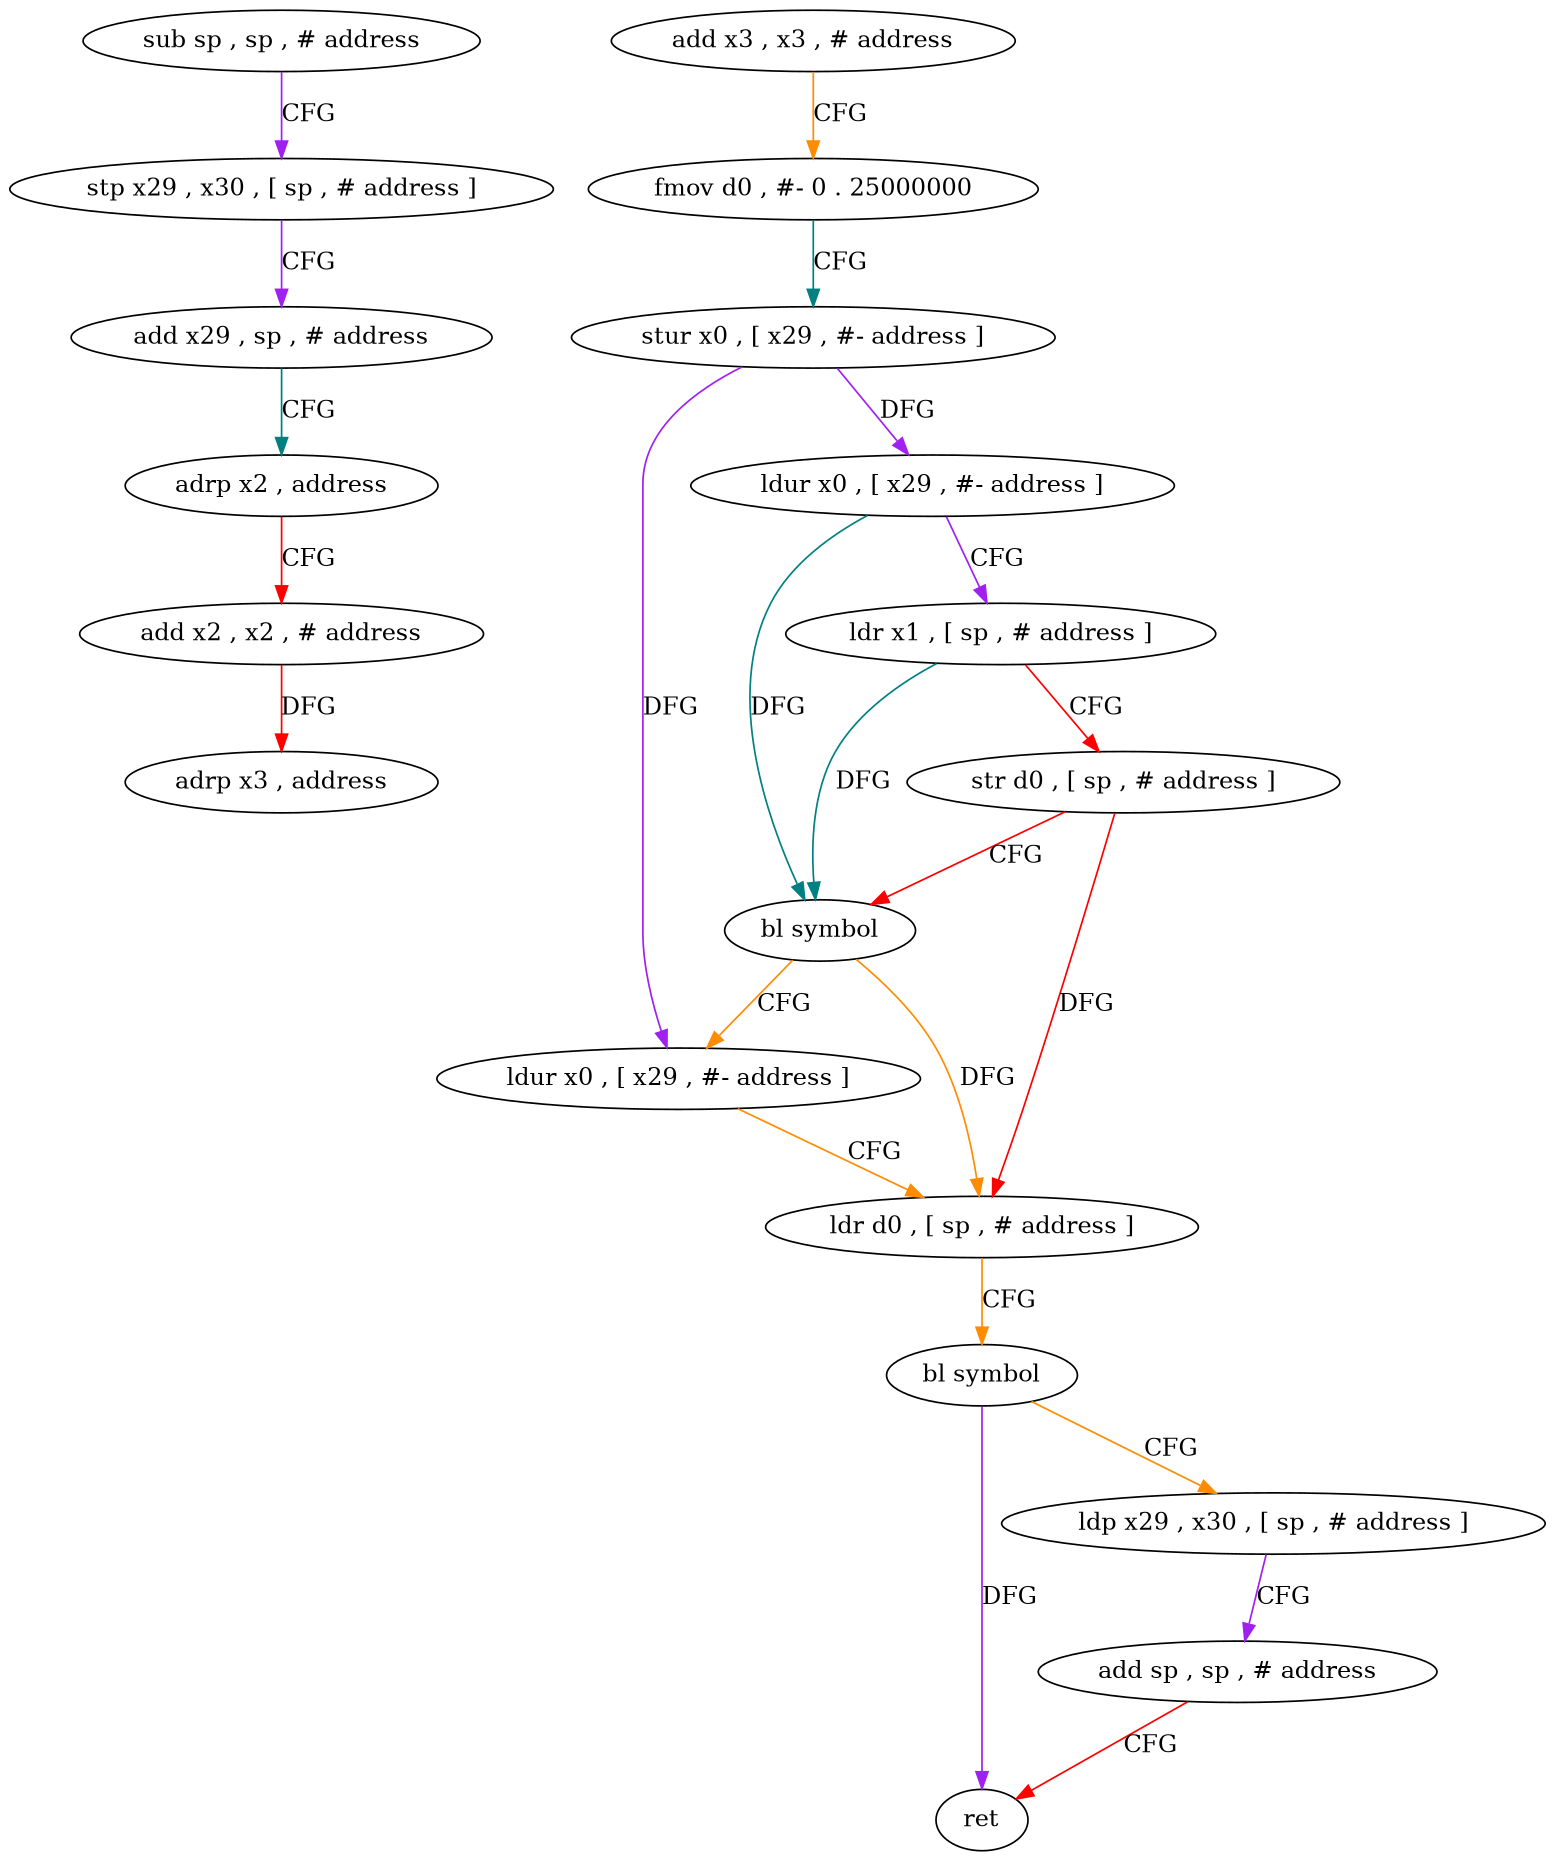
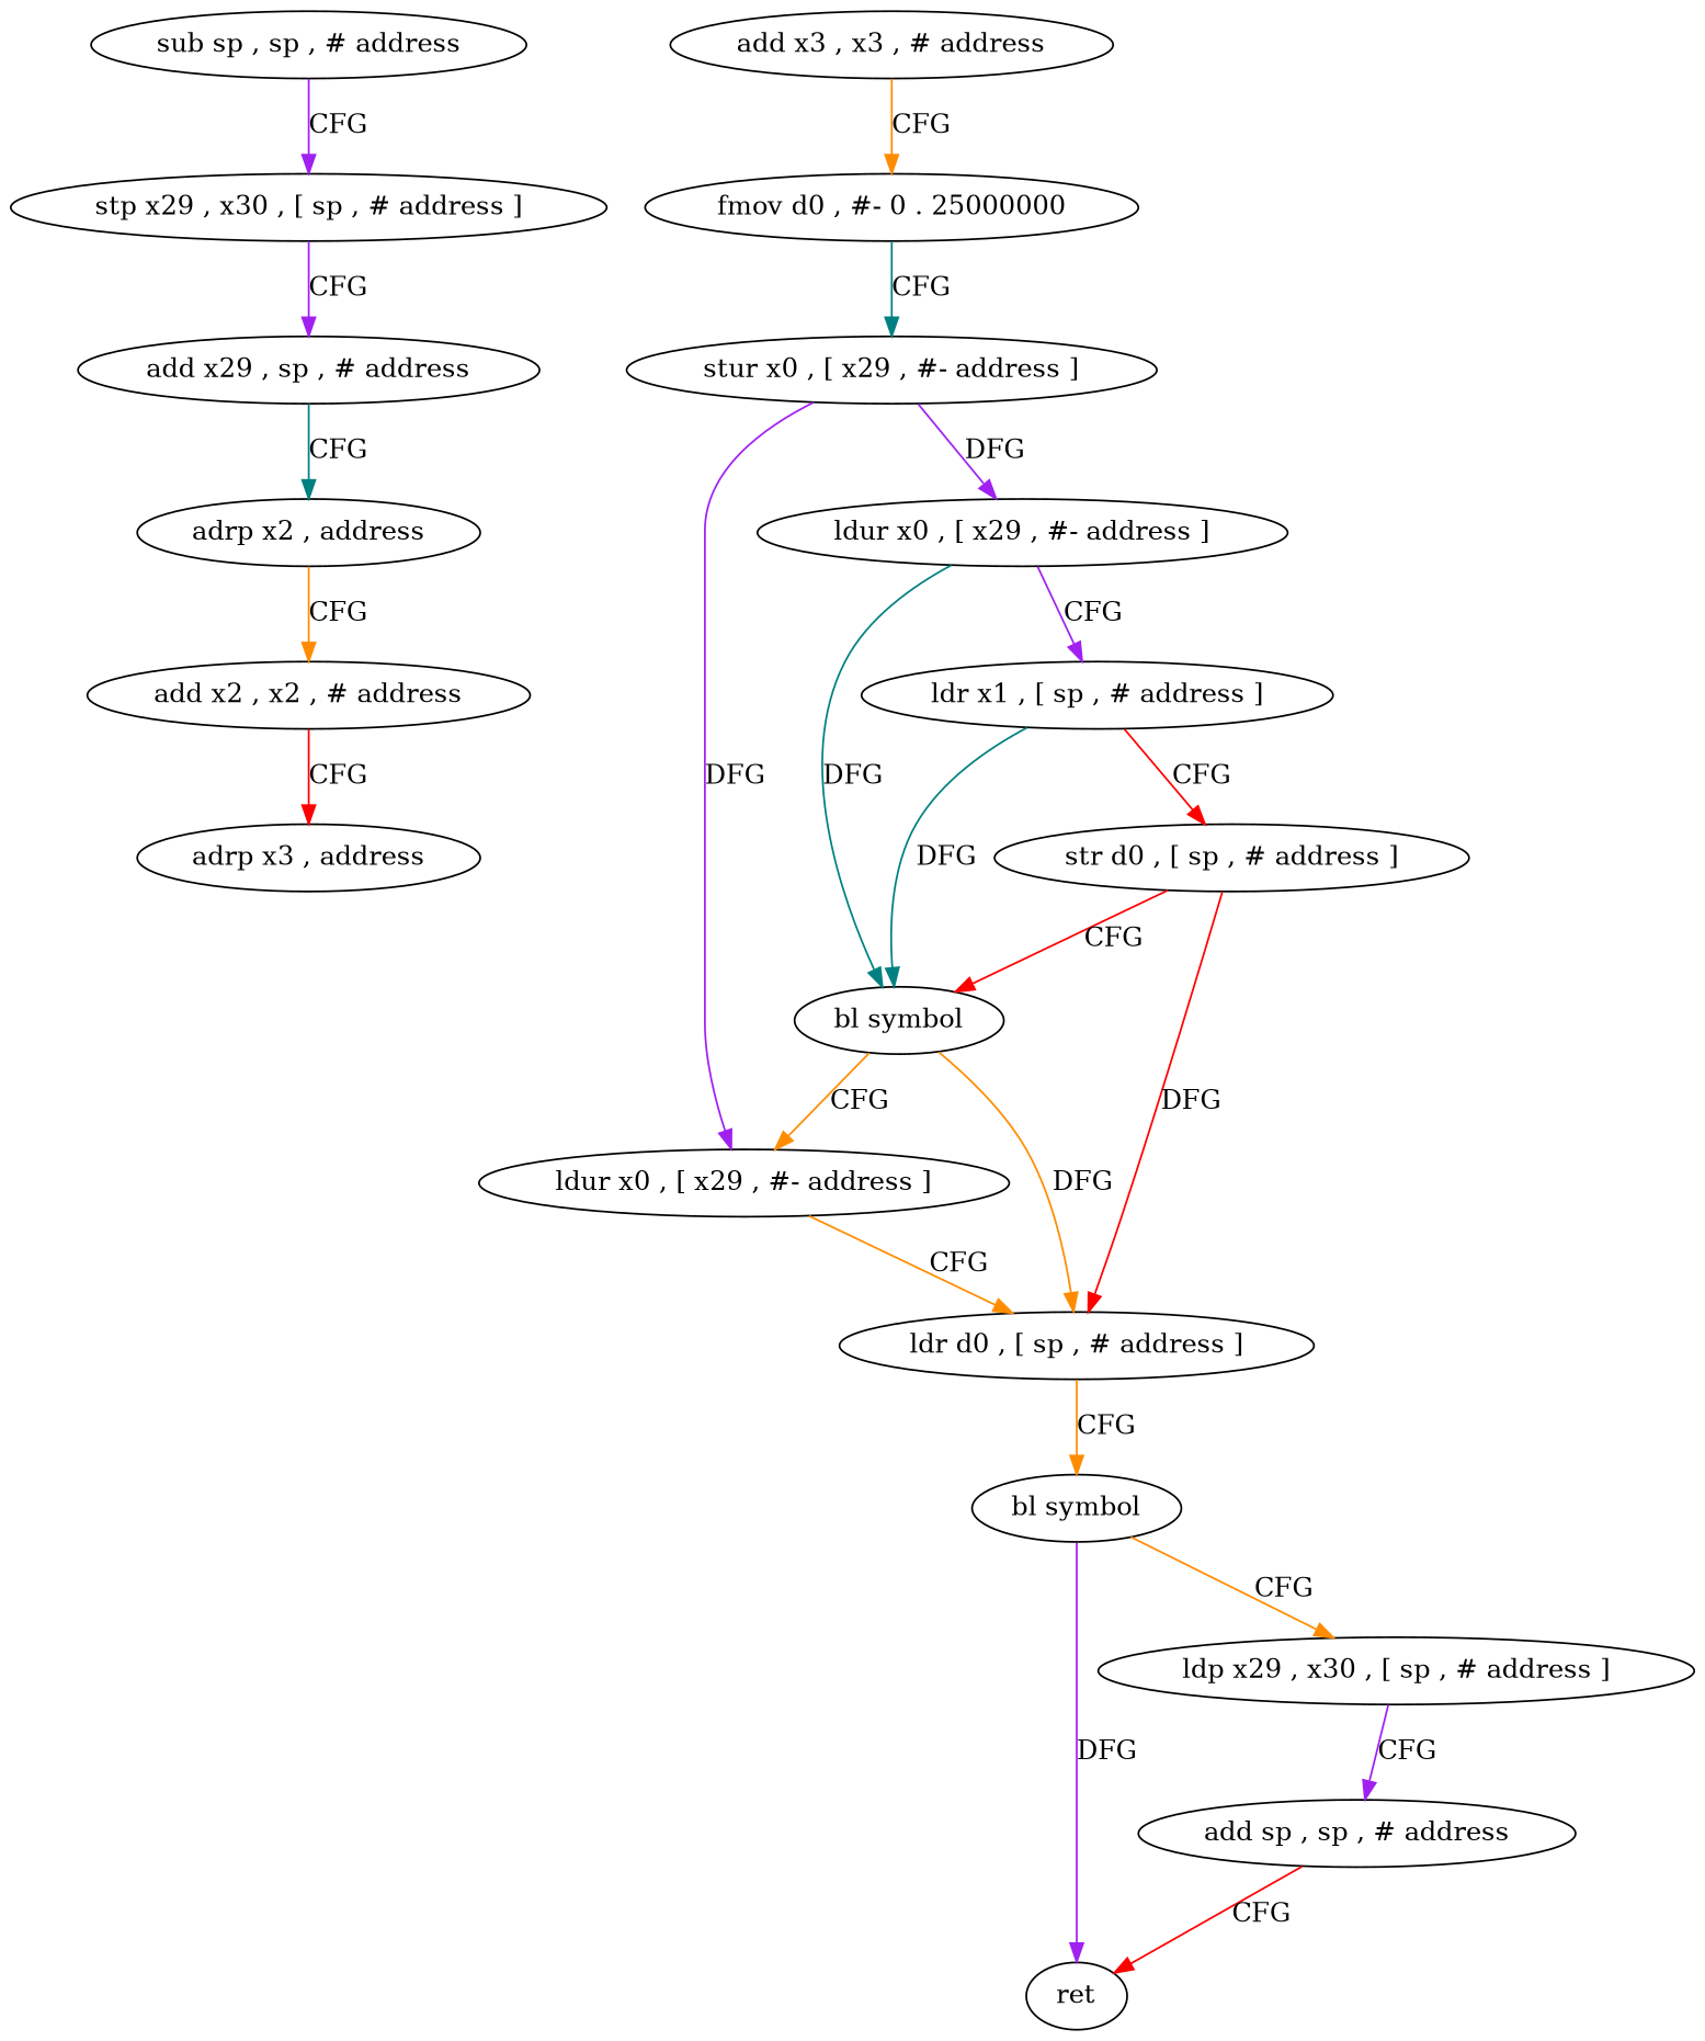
  digraph {
    edge [color=purple]
    n1 [label="sub sp , sp , # address"]
    n2 [label="stp x29 , x30 , [ sp , # address ]"]
    n3 [label="add x29 , sp , # address"]
    n4 [label="adrp x2 , address"]
    n5 [label="add x2 , x2 , # address"]
    n6 [label="adrp x3 , address"]
    n7 [label="add x3 , x3 , # address"]
    n8 [label="fmov d0 , #- 0 . 25000000"]
    n9 [label="stur x0 , [ x29 , #- address ]"]
    n10 [label="ldur x0 , [ x29 , #- address ]"]
    n11 [label="ldur x0 , [ x29 , #- address ]"]
    n12 [label="str d0 , [ sp , # address ]"]
    n13 [label="bl symbol"]
    n14 [label="ldr d0 , [ sp , # address ]"]
    n15 [label="ldr x1 , [ sp , # address ]"]
    n16 [label="bl symbol"]
    n17 [label="ldp x29 , x30 , [ sp , # address ]"]
    n18 [label=ret]
    n19 [label="add sp , sp , # address"]
    n1 -> n2 [label=CFG]
    n2 -> n3 [label=CFG]
    n3 -> n4 [color=teal label=CFG]
-   n4 -> n5 [color=red label=CFG]
-   n5 -> n6 [color=red label=DFG]
+   n4 -> n5 [color=darkorange label=CFG]
+   n5 -> n6 [color=red label=CFG]
    n7 -> n8 [color=darkorange label=CFG]
    n8 -> n9 [color=teal label=CFG]
    n9 -> n10 [label=DFG]
    n9 -> n11 [label=DFG]
    n10 -> n13 [color=teal label=DFG]
    n10 -> n15 [label=CFG]
    n11 -> n14 [color=darkorange label=CFG]
    n12 -> n13 [color=red label=CFG]
    n12 -> n14 [color=red label=DFG]
    n13 -> n11 [color=darkorange label=CFG]
    n13 -> n14 [color=darkorange label=DFG]
    n14 -> n16 [color=darkorange label=CFG]
    n15 -> n12 [color=red label=CFG]
    n15 -> n13 [color=teal label=DFG]
    n16 -> n17 [color=darkorange label=CFG]
    n16 -> n18 [label=DFG]
    n17 -> n19 [label=CFG]
    n19 -> n18 [color=red label=CFG]
  }
